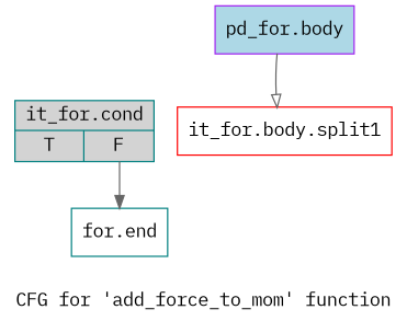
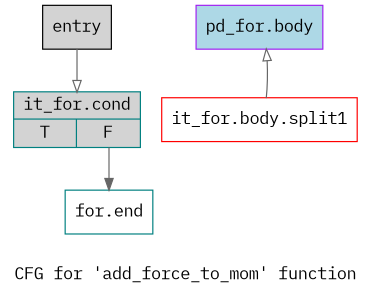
  digraph {
    fontname="IBM Plex Mono"
    label="CFG for 'add_force_to_mom' function"
    node [color=teal fillcolor=lightgrey fontname="IBM Plex Mono" shape=record style=filled]
    edge [arrowhead=onormal color=gray40 fontname="IBM Plex Mono"]
+   n1 [color=black label="{entry}"]
    n2 [label="{it_for.cond|{<s0>T|<s1>F}}"]
    n3 [fillcolor=white label="{for.end}"]
    n4 [color=purple fillcolor=lightblue label="{pd_for.body}"]
    n5 [color=red fillcolor=white label="{it_for.body.split1}"]
+   n1 -> n2
    n2 -> n3 [arrowhead=normal tailport=s1]
-   n4 -> n5
+   n5 -> n4
  }
